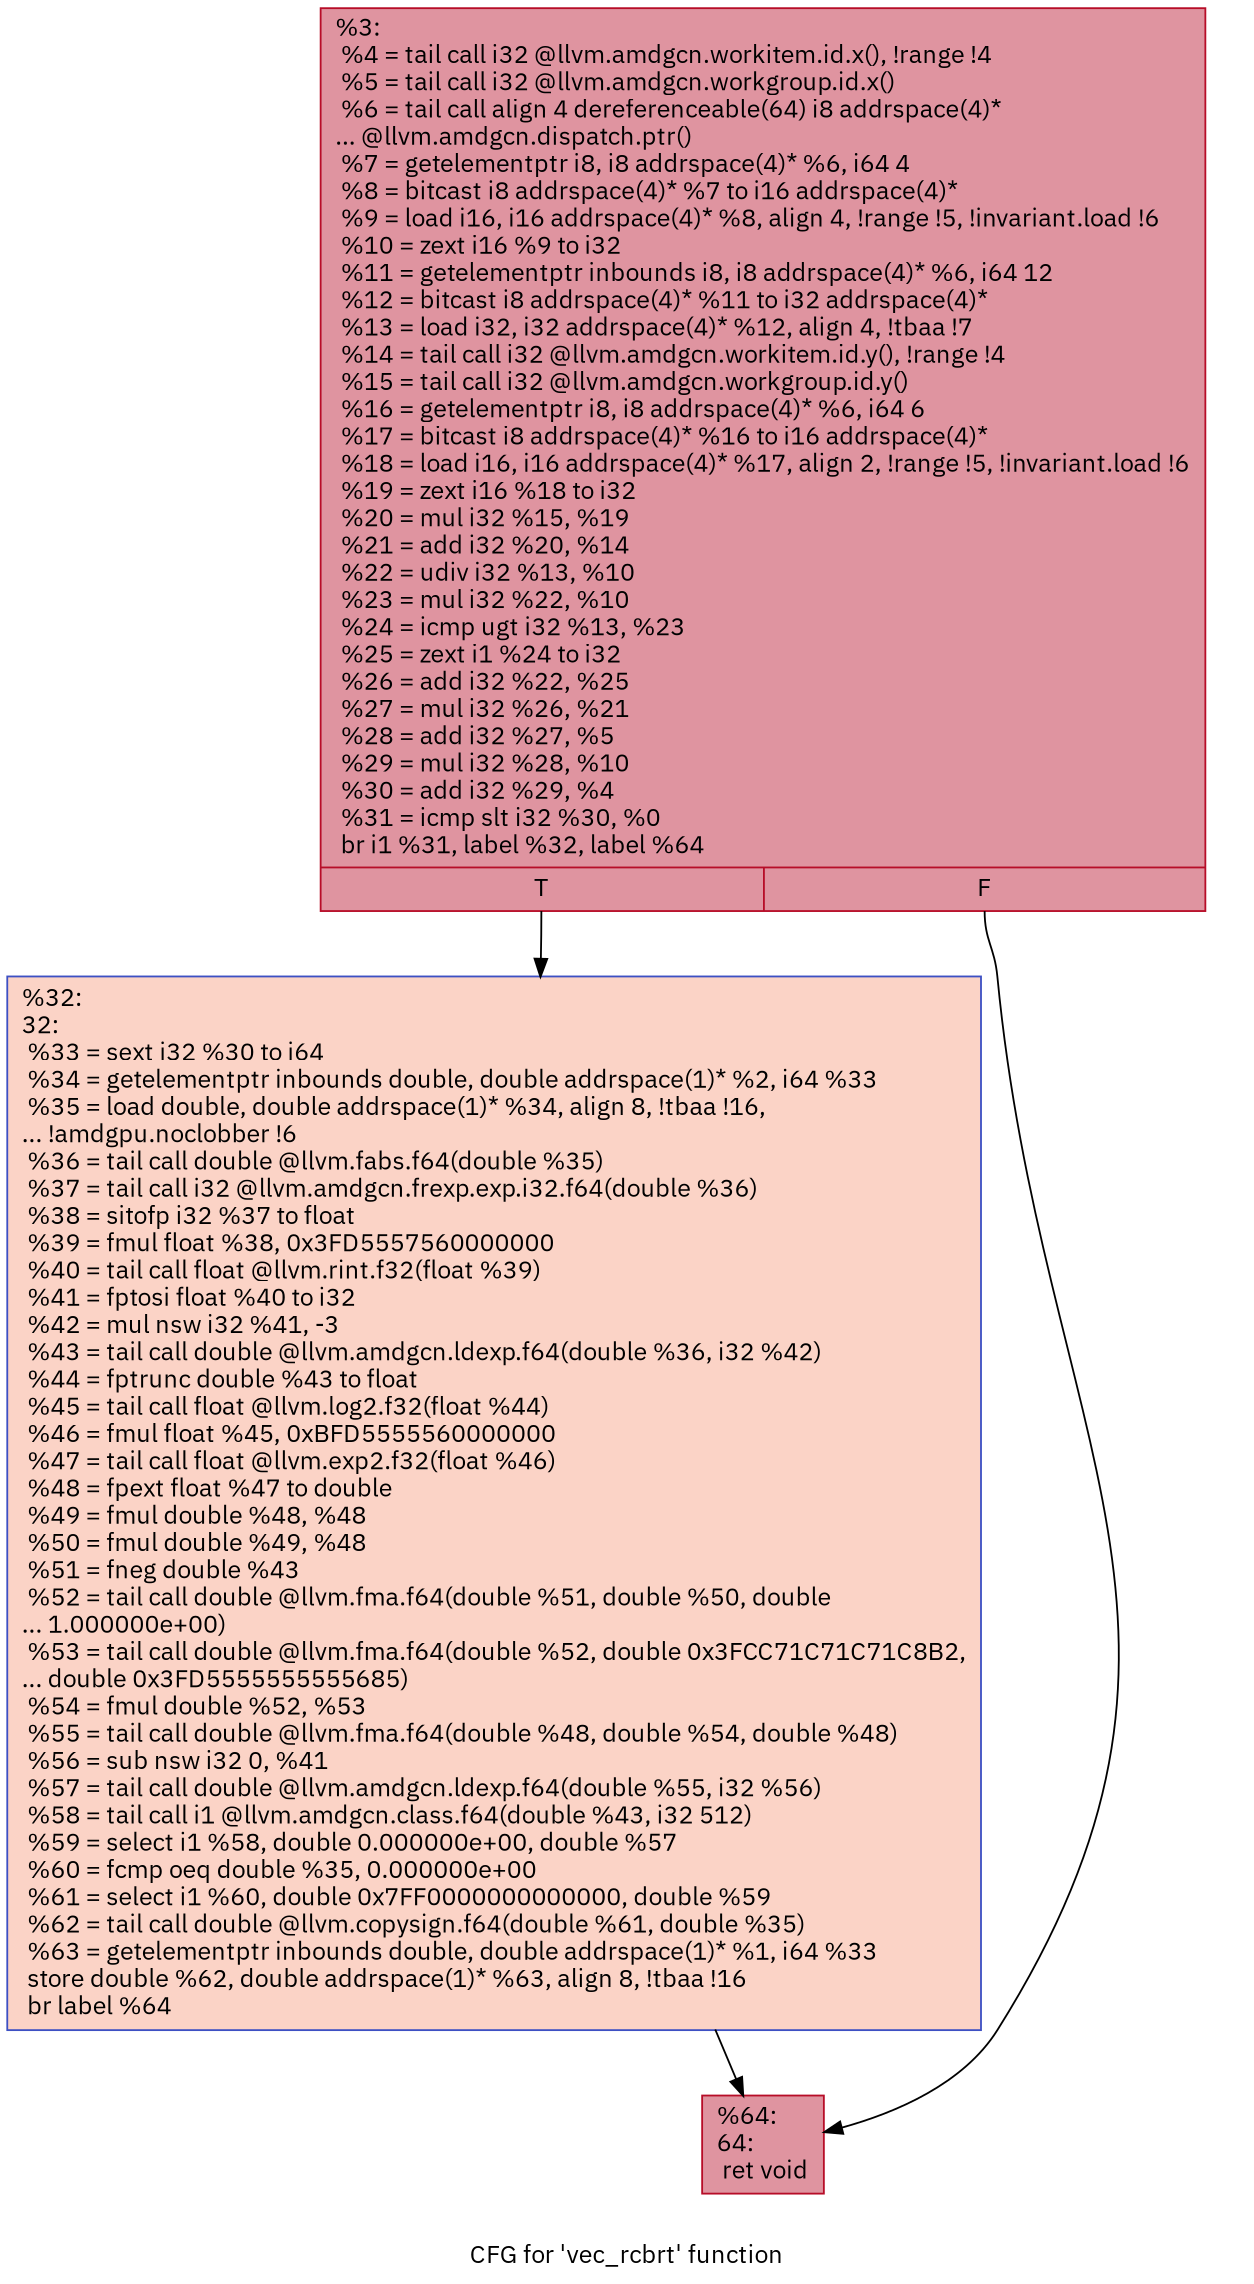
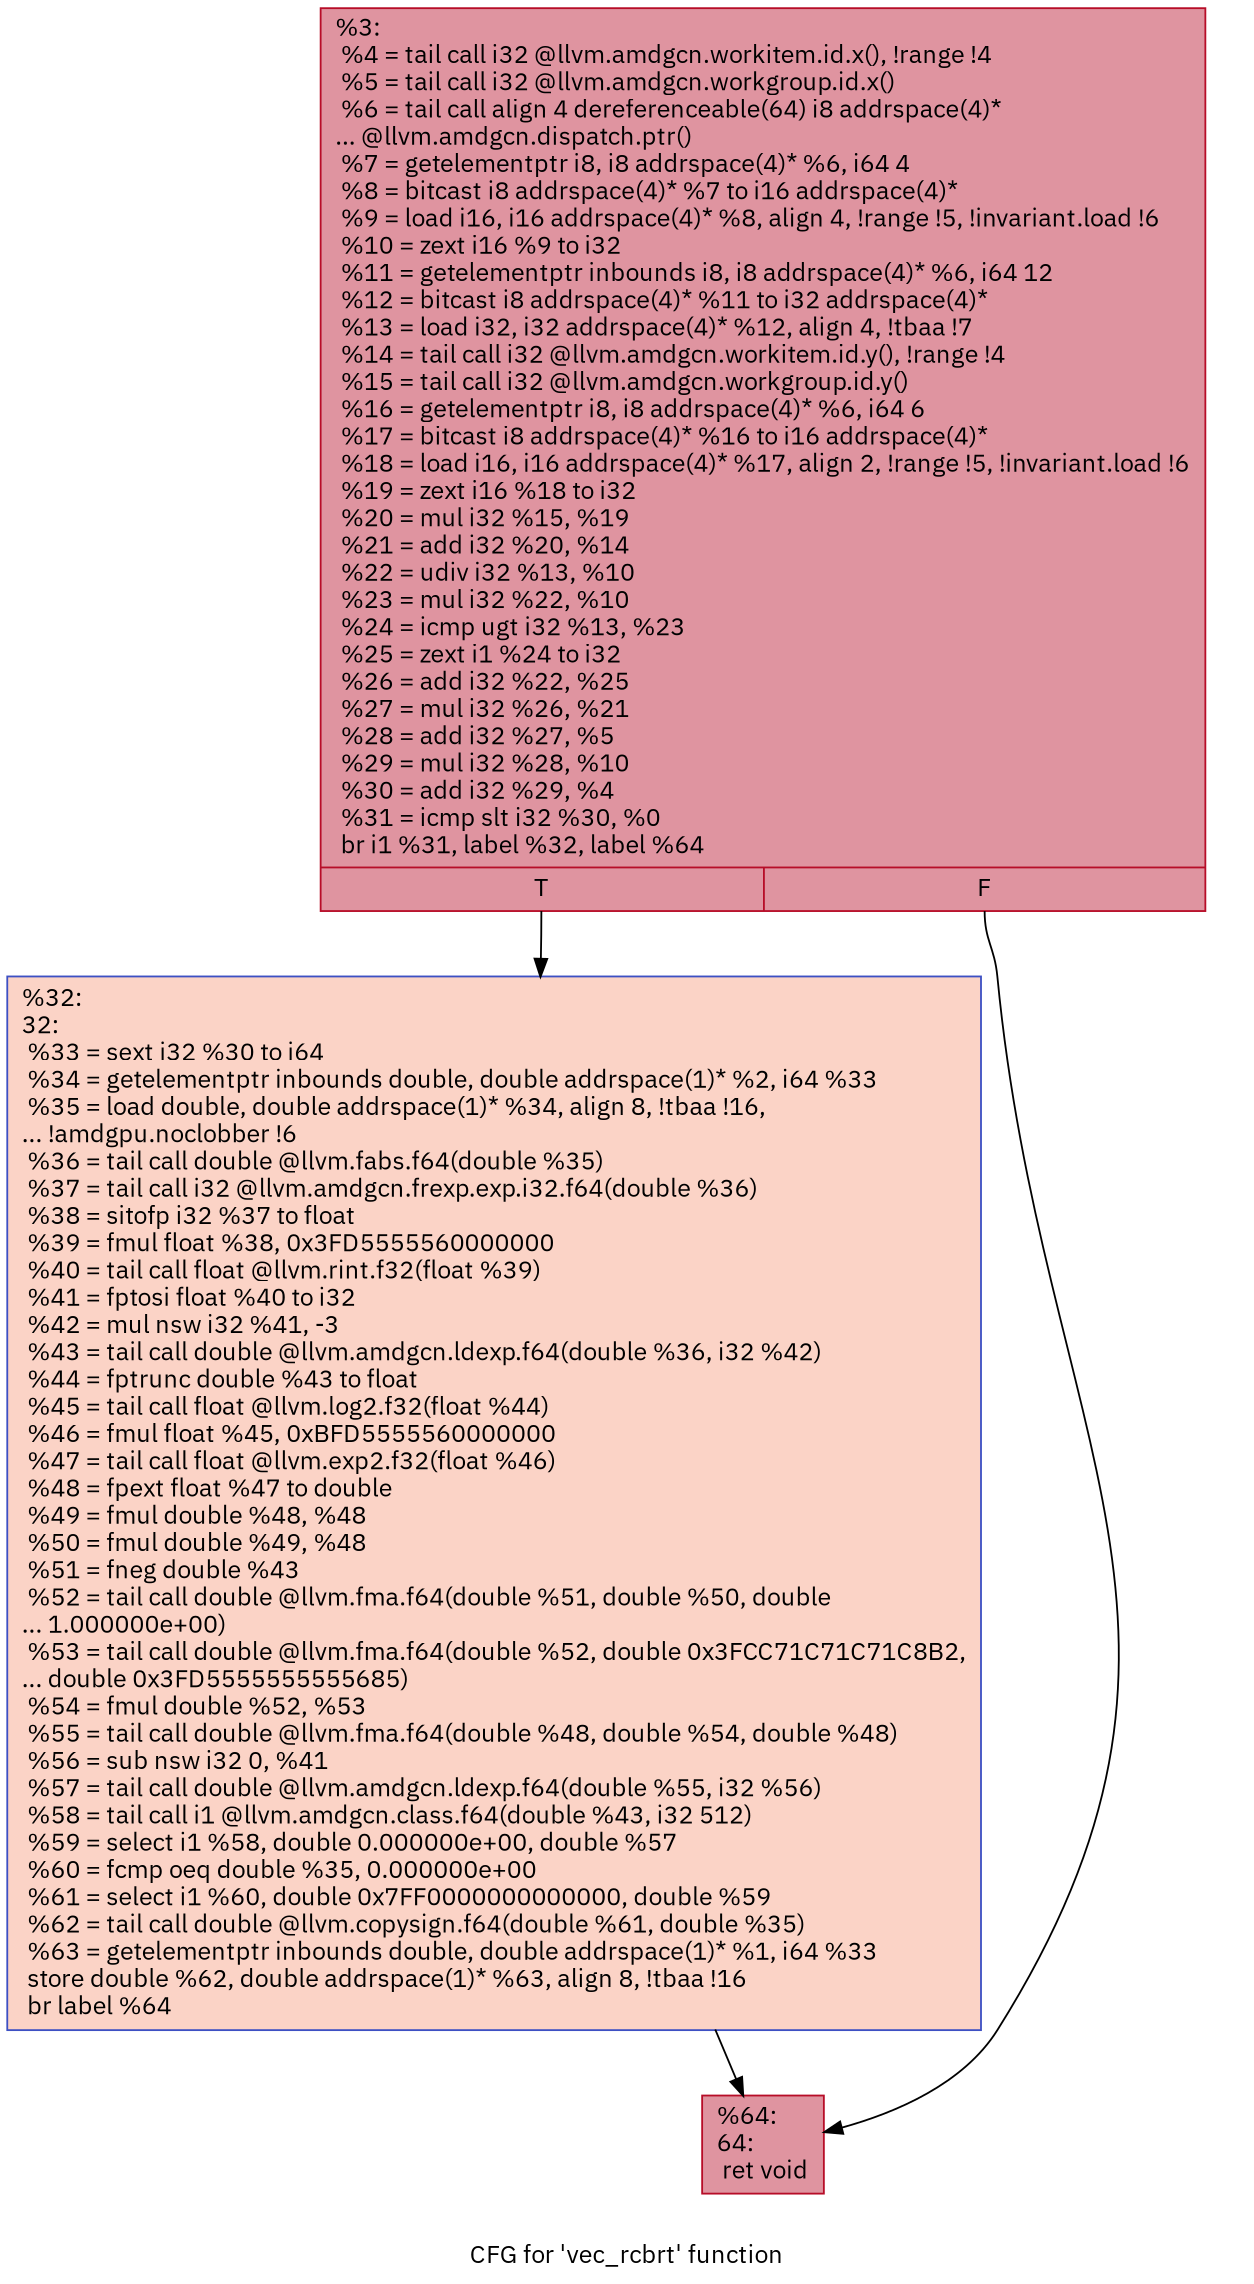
  digraph {
    label="CFG for 'vec_rcbrt' function"
    fontname="IBM Plex Sans"
    node [color="#b70d28ff" fillcolor="#b70d2870" shape=record style=filled fontname="IBM Plex Sans"]
    edge [fontname="IBM Plex Sans"]
    n1 [label="{%3:\l  %4 = tail call i32 @llvm.amdgcn.workitem.id.x(), !range !4\l  %5 = tail call i32 @llvm.amdgcn.workgroup.id.x()\l  %6 = tail call align 4 dereferenceable(64) i8 addrspace(4)*\l... @llvm.amdgcn.dispatch.ptr()\l  %7 = getelementptr i8, i8 addrspace(4)* %6, i64 4\l  %8 = bitcast i8 addrspace(4)* %7 to i16 addrspace(4)*\l  %9 = load i16, i16 addrspace(4)* %8, align 4, !range !5, !invariant.load !6\l  %10 = zext i16 %9 to i32\l  %11 = getelementptr inbounds i8, i8 addrspace(4)* %6, i64 12\l  %12 = bitcast i8 addrspace(4)* %11 to i32 addrspace(4)*\l  %13 = load i32, i32 addrspace(4)* %12, align 4, !tbaa !7\l  %14 = tail call i32 @llvm.amdgcn.workitem.id.y(), !range !4\l  %15 = tail call i32 @llvm.amdgcn.workgroup.id.y()\l  %16 = getelementptr i8, i8 addrspace(4)* %6, i64 6\l  %17 = bitcast i8 addrspace(4)* %16 to i16 addrspace(4)*\l  %18 = load i16, i16 addrspace(4)* %17, align 2, !range !5, !invariant.load !6\l  %19 = zext i16 %18 to i32\l  %20 = mul i32 %15, %19\l  %21 = add i32 %20, %14\l  %22 = udiv i32 %13, %10\l  %23 = mul i32 %22, %10\l  %24 = icmp ugt i32 %13, %23\l  %25 = zext i1 %24 to i32\l  %26 = add i32 %22, %25\l  %27 = mul i32 %26, %21\l  %28 = add i32 %27, %5\l  %29 = mul i32 %28, %10\l  %30 = add i32 %29, %4\l  %31 = icmp slt i32 %30, %0\l  br i1 %31, label %32, label %64\l|{<s0>T|<s1>F}}"]
-   n2 [color="#3d50c3ff" fillcolor="#f59c7d70" label="{%32:\l32:                                               \l  %33 = sext i32 %30 to i64\l  %34 = getelementptr inbounds double, double addrspace(1)* %2, i64 %33\l  %35 = load double, double addrspace(1)* %34, align 8, !tbaa !16,\l... !amdgpu.noclobber !6\l  %36 = tail call double @llvm.fabs.f64(double %35)\l  %37 = tail call i32 @llvm.amdgcn.frexp.exp.i32.f64(double %36)\l  %38 = sitofp i32 %37 to float\l  %39 = fmul float %38, 0x3FD5557560000000\l  %40 = tail call float @llvm.rint.f32(float %39)\l  %41 = fptosi float %40 to i32\l  %42 = mul nsw i32 %41, -3\l  %43 = tail call double @llvm.amdgcn.ldexp.f64(double %36, i32 %42)\l  %44 = fptrunc double %43 to float\l  %45 = tail call float @llvm.log2.f32(float %44)\l  %46 = fmul float %45, 0xBFD5555560000000\l  %47 = tail call float @llvm.exp2.f32(float %46)\l  %48 = fpext float %47 to double\l  %49 = fmul double %48, %48\l  %50 = fmul double %49, %48\l  %51 = fneg double %43\l  %52 = tail call double @llvm.fma.f64(double %51, double %50, double\l... 1.000000e+00)\l  %53 = tail call double @llvm.fma.f64(double %52, double 0x3FCC71C71C71C8B2,\l... double 0x3FD5555555555685)\l  %54 = fmul double %52, %53\l  %55 = tail call double @llvm.fma.f64(double %48, double %54, double %48)\l  %56 = sub nsw i32 0, %41\l  %57 = tail call double @llvm.amdgcn.ldexp.f64(double %55, i32 %56)\l  %58 = tail call i1 @llvm.amdgcn.class.f64(double %43, i32 512)\l  %59 = select i1 %58, double 0.000000e+00, double %57\l  %60 = fcmp oeq double %35, 0.000000e+00\l  %61 = select i1 %60, double 0x7FF0000000000000, double %59\l  %62 = tail call double @llvm.copysign.f64(double %61, double %35)\l  %63 = getelementptr inbounds double, double addrspace(1)* %1, i64 %33\l  store double %62, double addrspace(1)* %63, align 8, !tbaa !16\l  br label %64\l}"]
+   n2 [color="#3d50c3ff" fillcolor="#f59c7d70" label="{%32:\l32:                                               \l  %33 = sext i32 %30 to i64\l  %34 = getelementptr inbounds double, double addrspace(1)* %2, i64 %33\l  %35 = load double, double addrspace(1)* %34, align 8, !tbaa !16,\l... !amdgpu.noclobber !6\l  %36 = tail call double @llvm.fabs.f64(double %35)\l  %37 = tail call i32 @llvm.amdgcn.frexp.exp.i32.f64(double %36)\l  %38 = sitofp i32 %37 to float\l  %39 = fmul float %38, 0x3FD5555560000000\l  %40 = tail call float @llvm.rint.f32(float %39)\l  %41 = fptosi float %40 to i32\l  %42 = mul nsw i32 %41, -3\l  %43 = tail call double @llvm.amdgcn.ldexp.f64(double %36, i32 %42)\l  %44 = fptrunc double %43 to float\l  %45 = tail call float @llvm.log2.f32(float %44)\l  %46 = fmul float %45, 0xBFD5555560000000\l  %47 = tail call float @llvm.exp2.f32(float %46)\l  %48 = fpext float %47 to double\l  %49 = fmul double %48, %48\l  %50 = fmul double %49, %48\l  %51 = fneg double %43\l  %52 = tail call double @llvm.fma.f64(double %51, double %50, double\l... 1.000000e+00)\l  %53 = tail call double @llvm.fma.f64(double %52, double 0x3FCC71C71C71C8B2,\l... double 0x3FD5555555555685)\l  %54 = fmul double %52, %53\l  %55 = tail call double @llvm.fma.f64(double %48, double %54, double %48)\l  %56 = sub nsw i32 0, %41\l  %57 = tail call double @llvm.amdgcn.ldexp.f64(double %55, i32 %56)\l  %58 = tail call i1 @llvm.amdgcn.class.f64(double %43, i32 512)\l  %59 = select i1 %58, double 0.000000e+00, double %57\l  %60 = fcmp oeq double %35, 0.000000e+00\l  %61 = select i1 %60, double 0x7FF0000000000000, double %59\l  %62 = tail call double @llvm.copysign.f64(double %61, double %35)\l  %63 = getelementptr inbounds double, double addrspace(1)* %1, i64 %33\l  store double %62, double addrspace(1)* %63, align 8, !tbaa !16\l  br label %64\l}"]
    n3 [label="{%64:\l64:                                               \l  ret void\l}"]
    n1 -> n2 [tailport=s0]
    n1 -> n3 [tailport=s1]
    n2 -> n3
  }
